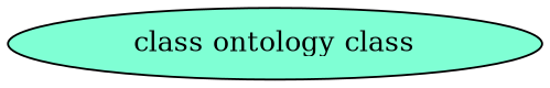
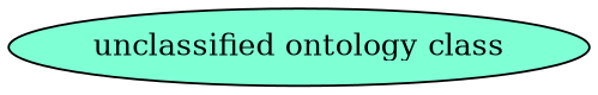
  digraph {
    rankdir=LR
-   n1 [height=0.5 label="class ontology class" width=3.7191 style=filled fillcolor=aquamarine shape=ellipse]
+   n1 [height=0.5 label="unclassified ontology class" width=3.7191 style=filled fillcolor=aquamarine shape=ellipse]
  }
